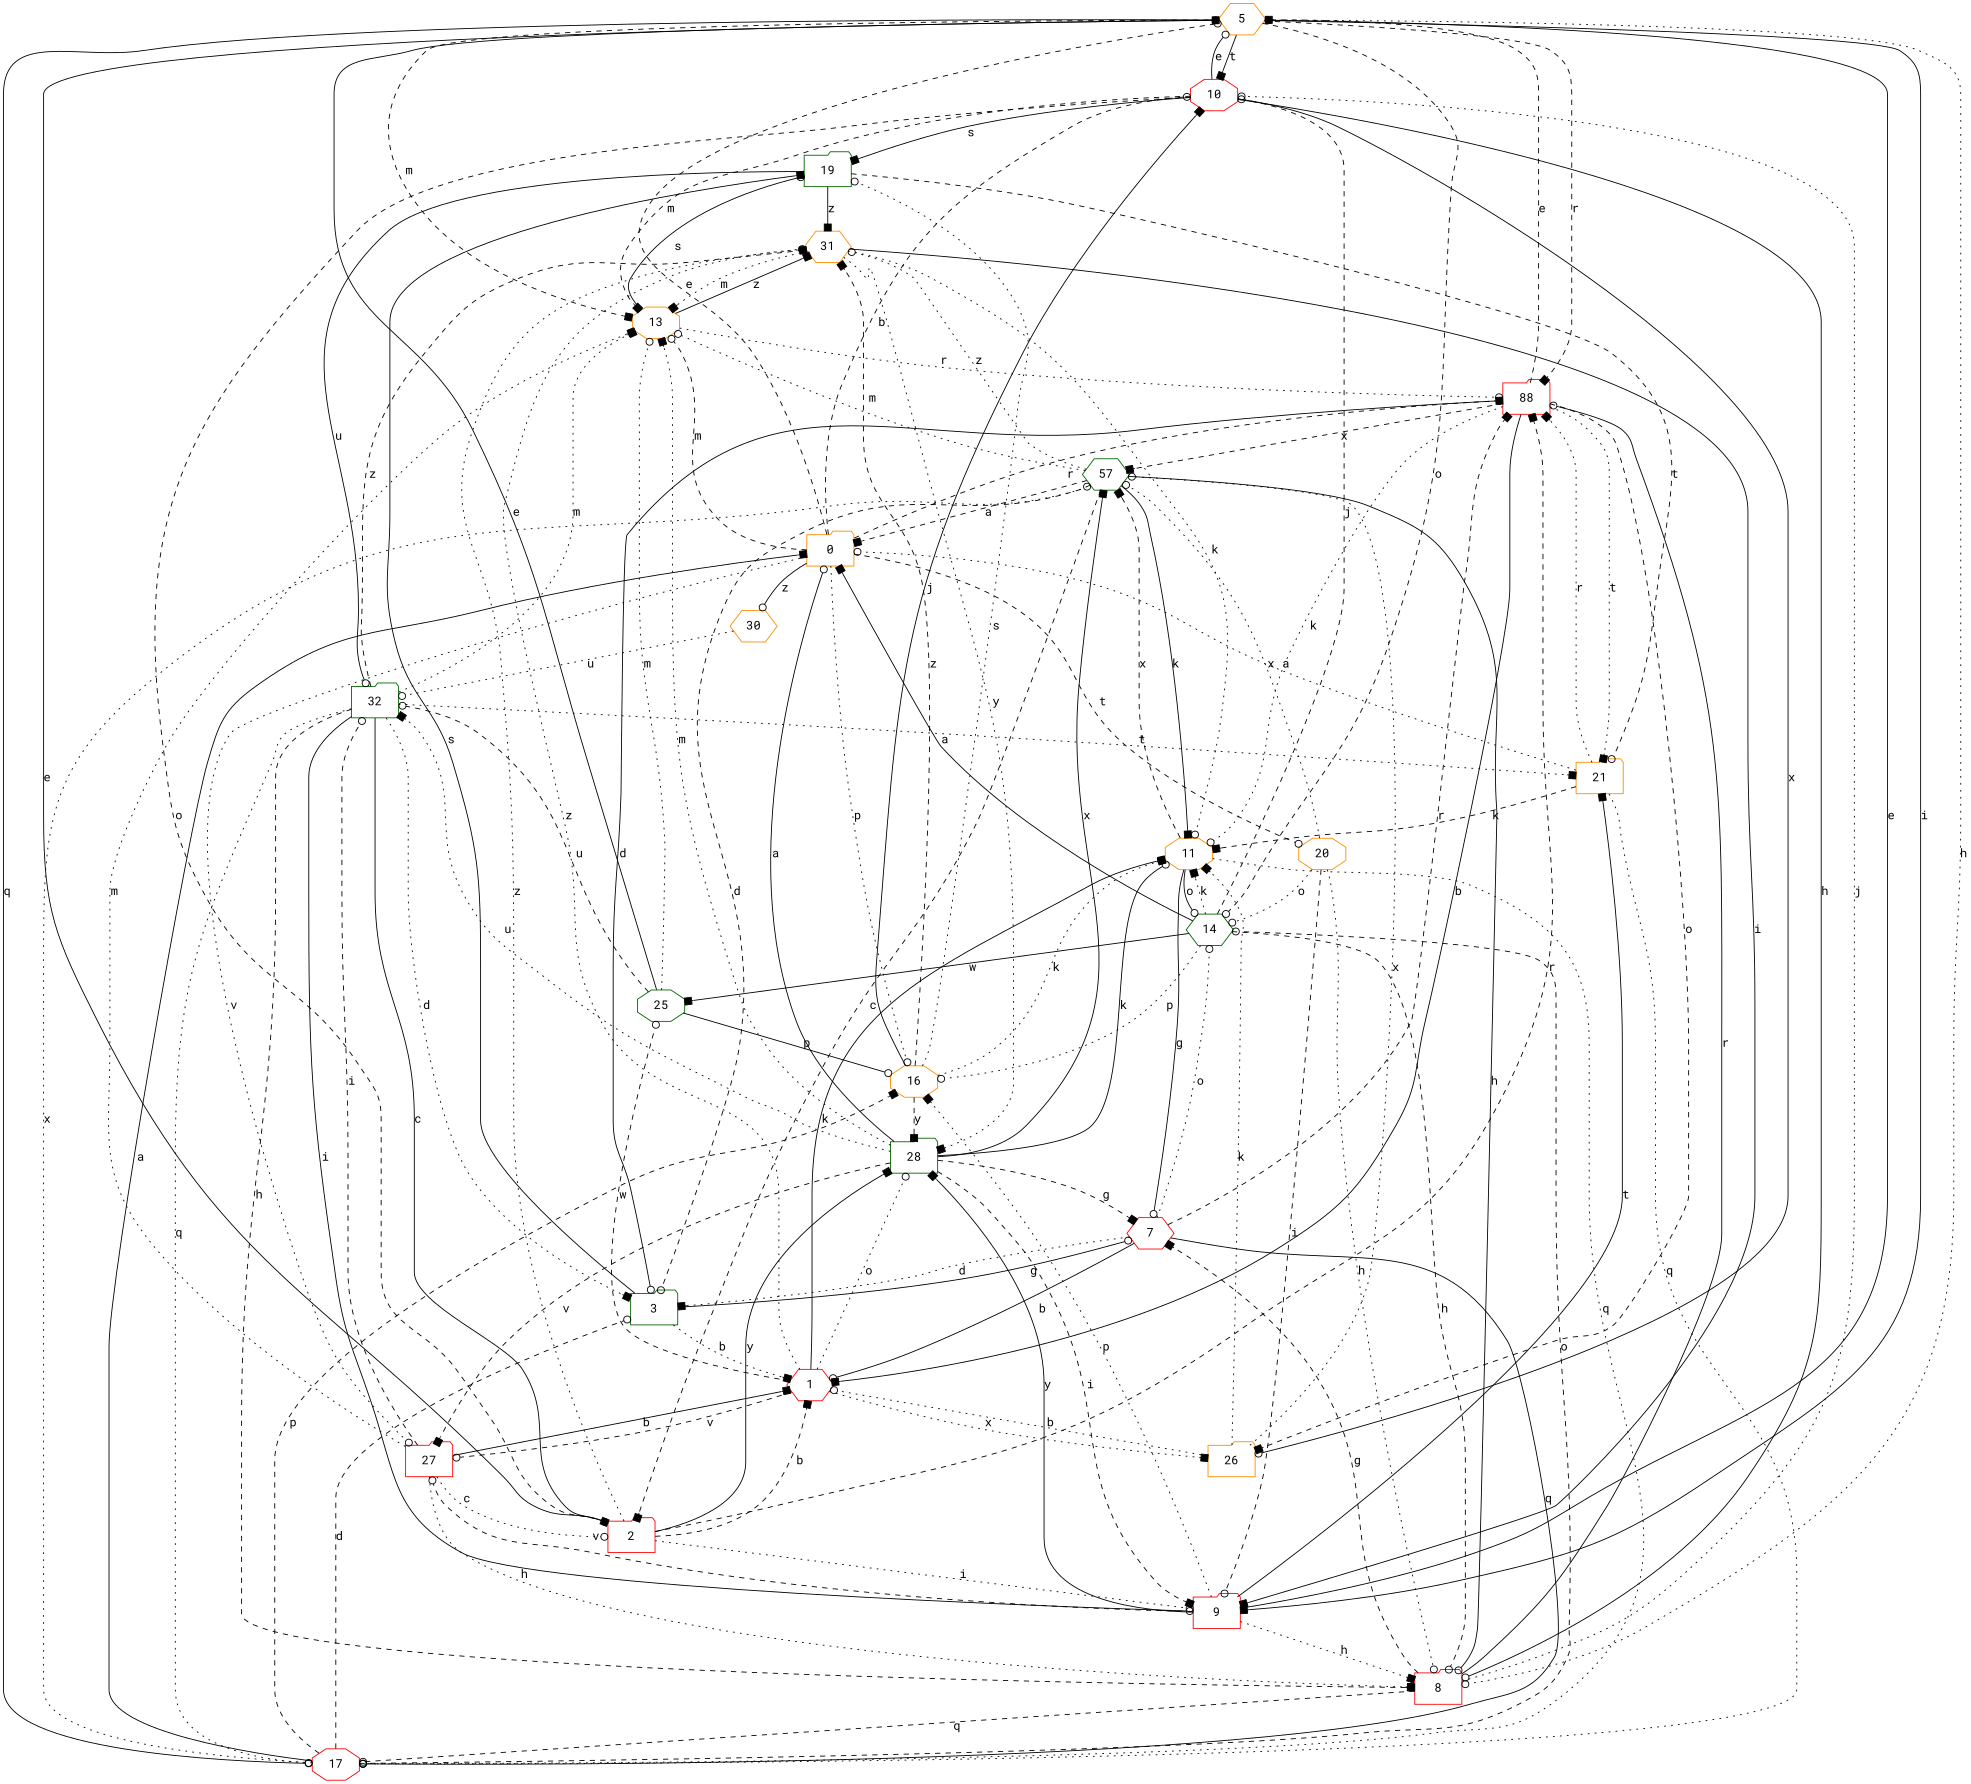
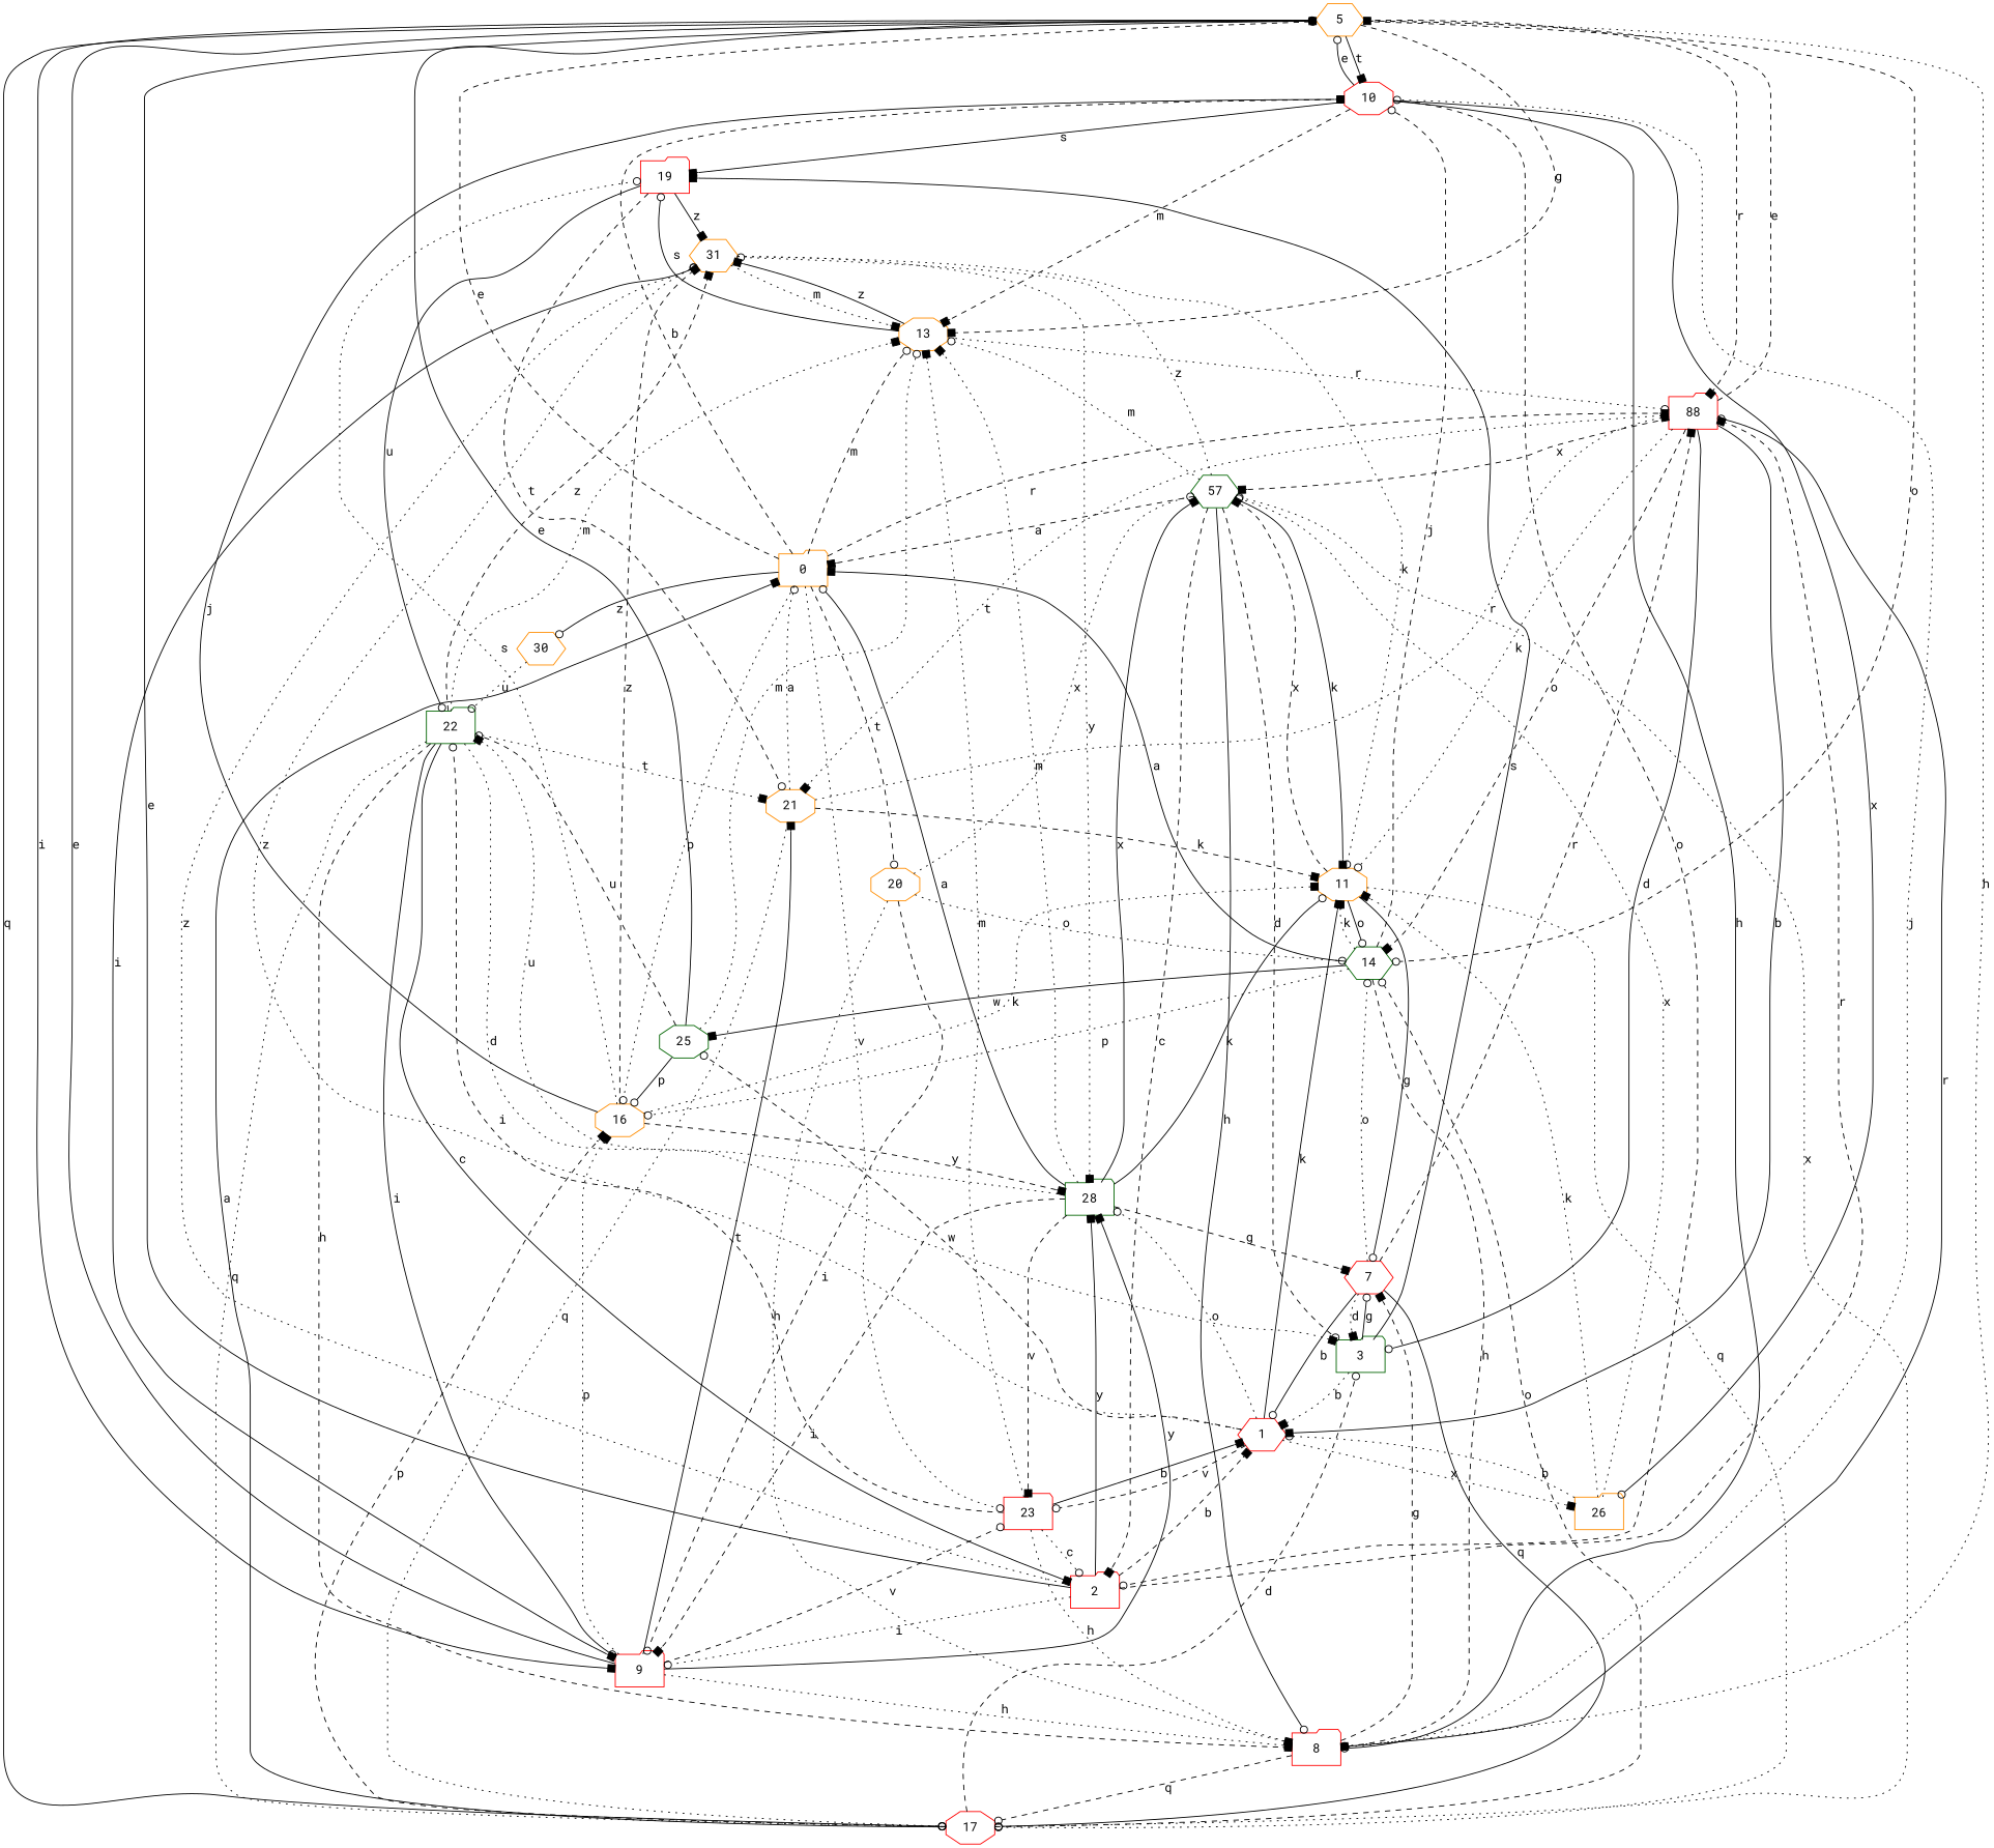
  strict digraph {
    fontname="Roboto Mono"
    node [color=darkorange fontname="Roboto Mono" shape=folder]
    edge [arrowhead=odot fontname="Roboto Mono" style=dotted]
    5 [shape=hexagon]
    0
    10 [color=red shape=octagon]
    13 [shape=octagon]
    16 [shape=octagon]
    n6 [color=red label=88]
    20 [shape=octagon]
-   23 [color=red label=27]
+   23 [color=red]
    30 [shape=hexagon]
    9 [color=red]
    8 [color=red]
    14 [color=darkgreen shape=hexagon]
    17 [color=red shape=octagon]
    26
    2 [color=red]
-   19 [color=darkgreen]
+   19 [color=red]
    31 [shape=hexagon]
    11 [shape=octagon]
    28 [color=darkgreen]
    1 [color=red shape=hexagon]
    3 [color=darkgreen]
-   21
+   21 [shape=octagon]
    n23 [color=darkgreen label=57 shape=hexagon]
-   22 [color=darkgreen label=32]
+   22 [color=darkgreen]
    25 [color=darkgreen shape=octagon]
    7 [color=red shape=hexagon]
    5 -> 10 [arrowhead=box label=t style=solid]
-   5 -> 13 [arrowhead=box label=m style=dashed]
+   5 -> 13 [arrowhead=box label=g style=dashed]
    5 -> n6 [arrowhead=box label=r style=dashed]
    5 -> 9 [arrowhead=box label=i style=solid]
    5 -> 8 [label=h]
    5 -> 14 [label=o style=dashed]
    5 -> 17 [label=q style=solid]
    0 -> 5 [label=e style=dashed]
    0 -> 10 [label=b style=dashed]
    0 -> 13 [label=m style=dashed]
    0 -> 16 [label=p]
    0 -> n6 [arrowhead=box label=r style=dashed]
    0 -> 20 [label=t style=dashed]
    0 -> 23 [label=v]
    0 -> 30 [label=z style=solid]
    10 -> 5 [label=e style=solid]
    10 -> 13 [arrowhead=box label=m style=dashed]
    10 -> 8 [label=h style=solid]
    10 -> 26 [label=x style=solid]
    10 -> 2 [label=o style=dashed]
    10 -> 19 [arrowhead=box label=s style=solid]
    13 -> n6 [label=r]
    13 -> 19 [label=s style=solid]
    13 -> 31 [arrowhead=box label=z style=solid]
    16 -> 10 [arrowhead=box label=j style=solid]
    16 -> 19 [label=s]
    16 -> 31 [arrowhead=box label=z style=dashed]
    16 -> 11 [arrowhead=box label=k]
    16 -> 28 [arrowhead=box label=y style=dashed]
    n6 -> 5 [arrowhead=box label=e style=dashed]
-   n6 -> 26 [arrowhead=box label=o style=dashed]
+   n6 -> 14 [arrowhead=box label=o style=dashed]
    n6 -> 11 [label=k]
    n6 -> 1 [arrowhead=box label=b style=solid]
    n6 -> 3 [label=d style=solid]
    n6 -> 21 [arrowhead=box label=t]
    n6 -> n23 [arrowhead=box label=x style=dashed]
    20 -> 9 [label=i style=dashed]
    20 -> 8 [label=h]
    20 -> 14 [label=o]
    20 -> n23 [label=x]
    23 -> 13 [arrowhead=box label=m]
    23 -> 8 [arrowhead=box label=h]
    23 -> 2 [label=c]
    23 -> 1 [arrowhead=box label=b style=solid]
    23 -> 22 [label=i style=dashed]
    30 -> 22 [label=u]
    9 -> 5 [label=e style=solid]
    9 -> 16 [arrowhead=box label=p]
    9 -> 23 [label=v style=dashed]
    9 -> 8 [arrowhead=box label=h]
    9 -> 28 [arrowhead=box label=y style=solid]
    9 -> 21 [arrowhead=box label=t style=solid]
    8 -> 10 [label=j]
    8 -> n6 [label=r style=solid]
    8 -> 17 [label=q style=dashed]
    8 -> 7 [arrowhead=box label=g style=dashed]
    14 -> 0 [arrowhead=box label=a style=solid]
    14 -> 10 [label=j style=dashed]
    14 -> 16 [label=p]
-   14 -> 8 [label=h style=dashed]
+   14 -> 8 [arrowhead=box label=h style=dashed]
    14 -> 11 [arrowhead=box label=k]
    14 -> 25 [arrowhead=box label=w style=solid]
    17 -> 0 [arrowhead=box label=a style=solid]
    17 -> 16 [arrowhead=box label=p style=dashed]
    17 -> 14 [label=o style=dashed]
    17 -> 3 [label=d style=dashed]
    17 -> n23 [label=x]
    26 -> 11 [arrowhead=box label=k]
    26 -> 1 [label=b]
    26 -> n23 [label=x]
    2 -> 5 [arrowhead=box label=e style=solid]
    2 -> n6 [arrowhead=box label=r style=dashed]
    2 -> 9 [label=i]
    2 -> 31 [label=z]
    2 -> 28 [arrowhead=box label=y style=solid]
    2 -> 1 [arrowhead=box label=b style=dashed]
    19 -> 31 [arrowhead=box label=z style=solid]
    19 -> 21 [label=t style=dashed]
    19 -> 22 [label=u style=solid]
    31 -> 13 [arrowhead=box label=m]
    31 -> 9 [arrowhead=box label=i style=solid]
    31 -> 11 [label=k]
    31 -> 28 [arrowhead=box label=y]
    11 -> 14 [label=o style=solid]
    11 -> 17 [label=q]
    11 -> n23 [arrowhead=box label=x style=dashed]
    11 -> 7 [label=g style=solid]
    28 -> 0 [label=a style=solid]
    28 -> 13 [arrowhead=box label=m]
    28 -> 23 [arrowhead=box label=v style=dashed]
    28 -> 9 [arrowhead=box label=i style=dashed]
    28 -> 11 [label=k style=solid]
    28 -> n23 [arrowhead=box label=x style=solid]
    28 -> 22 [arrowhead=box label=u]
    28 -> 7 [arrowhead=box label=g style=dashed]
    1 -> 23 [label=v style=dashed]
    1 -> 26 [arrowhead=box label=x]
    1 -> 31 [label=z]
    1 -> 11 [arrowhead=box label=k style=solid]
    1 -> 28 [label=o]
    1 -> 25 [label=w style=dashed]
    3 -> 19 [arrowhead=box label=s style=solid]
    3 -> 1 [arrowhead=box label=b]
    3 -> 7 [label=g style=solid]
    21 -> 0 [label=a]
    21 -> n6 [arrowhead=box label=r]
    21 -> 17 [label=q]
    21 -> 11 [arrowhead=box label=k style=dashed]
    n23 -> 0 [arrowhead=box label=a style=dashed]
    n23 -> 13 [label=m]
    n23 -> 8 [label=h style=solid]
    n23 -> 2 [arrowhead=box label=c style=dashed]
    n23 -> 31 [label=z]
    n23 -> 11 [arrowhead=box label=k style=solid]
    n23 -> 3 [label=d style=dashed]
    22 -> 13 [arrowhead=box label=m]
    22 -> 9 [label=i style=solid]
    22 -> 8 [arrowhead=box label=h style=dashed]
    22 -> 17 [label=q]
    22 -> 2 [arrowhead=box label=c style=solid]
    22 -> 31 [arrowhead=box label=z style=dashed]
    22 -> 3 [arrowhead=box label=d]
    22 -> 21 [arrowhead=box label=t]
    25 -> 5 [label=e style=solid]
    25 -> 13 [label=m]
    25 -> 16 [label=p style=solid]
    25 -> 22 [label=u style=dashed]
    7 -> n6 [arrowhead=box label=r style=dashed]
    7 -> 14 [label=o]
    7 -> 17 [label=q style=solid]
    7 -> 1 [label=b style=solid]
    7 -> 3 [arrowhead=box label=d]
  }
